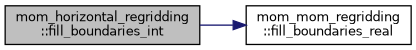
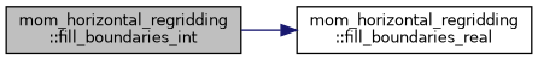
  digraph {
    rankdir=LR
    node [color=black fontname=Helvetica fontsize=10 shape=record style=filled]
    n1 [fillcolor=grey75 fontcolor=black height=0.2 label="mom_horizontal_regridding\l::fill_boundaries_int" width=0.4]
-   n2 [fillcolor=white height=0.2 label="mom_mom_regridding\l::fill_boundaries_real" width=0.4]
+   n2 [fillcolor=white height=0.2 label="mom_horizontal_regridding\l::fill_boundaries_real" width=0.4]
    n1 -> n2 [color=midnightblue fontname=Helvetica fontsize=10 labelfontname=Helvetica labelfontsize=10 style=solid]
  }
